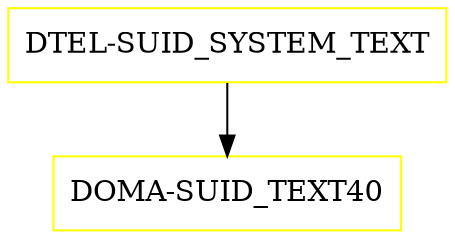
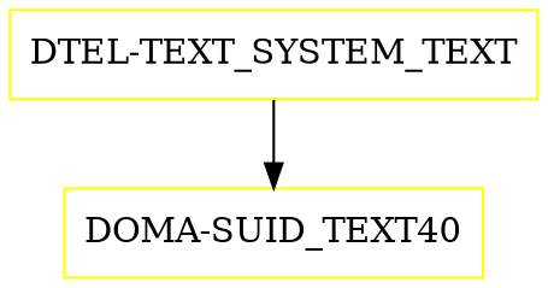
  digraph {
    node [color=yellow shape=box]
-   "DTEL-SUID_SYSTEM_TEXT"
+   "DTEL-SUID_SYSTEM_TEXT" [label="DTEL-TEXT_SYSTEM_TEXT"]
    "DOMA-SUID_TEXT40"
    "DTEL-SUID_SYSTEM_TEXT" -> "DOMA-SUID_TEXT40"
  }
